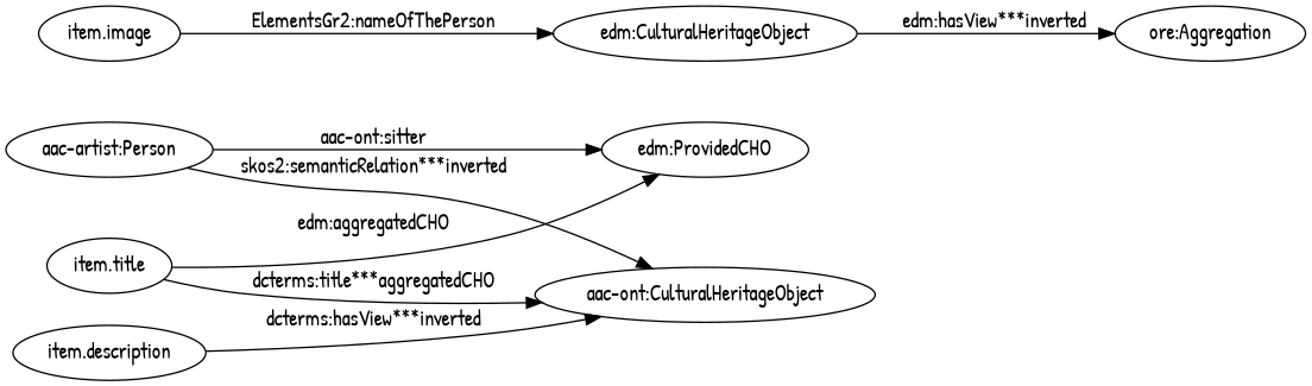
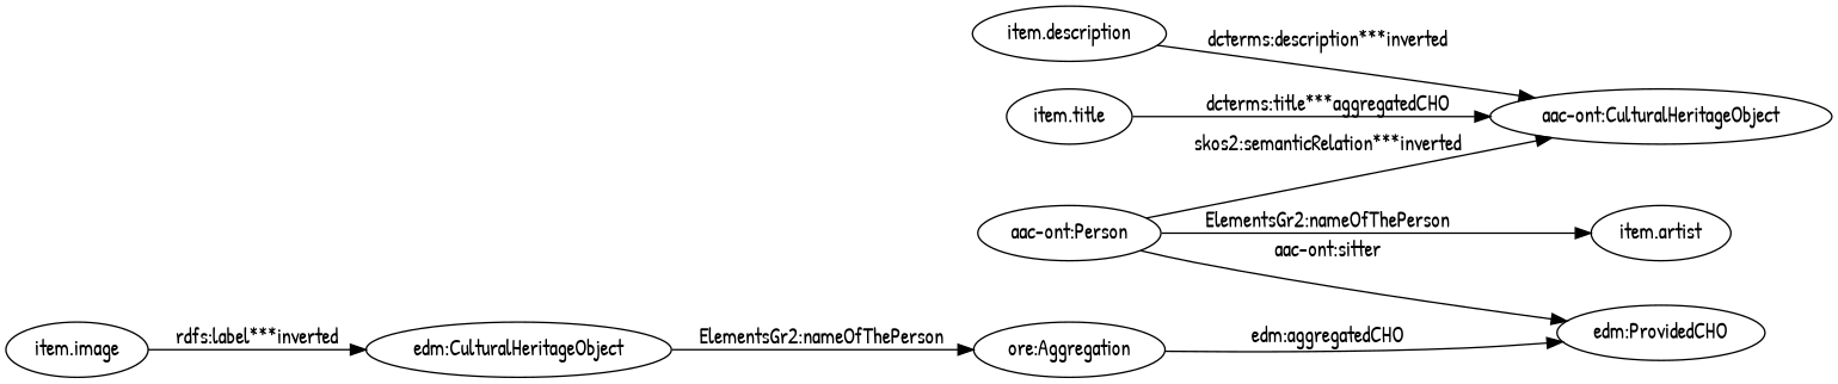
  digraph {
    fontname="Patrick Hand"
    rankdir=LR
    node [fontname="Patrick Hand" type=class_uri]
    edge [fontname="Patrick Hand" type=st_property_uri]
    n1 [label="aac-ont:CulturalHeritageObject"]
-   n2 [label="aac-artist:Person"]
+   n2 [label="aac-ont:Person"]
+   n3 [label="item.artist" type=attribute_name]
    n4 [label="edm:ProvidedCHO"]
    n5 [label="edm:CulturalHeritageObject"]
    n6 [label="ore:Aggregation"]
    n7 [label="item.description" type=attribute_name]
    n8 [label="item.image" type=attribute_name]
    n9 [label="item.title" type=attribute_name]
    n2 -> n1 [label="skos2:semanticRelation***inverted" type=inherited]
+   n2 -> n3 [label="ElementsGr2:nameOfThePerson"]
    n2 -> n4 [label="aac-ont:sitter" type=direct_property_uri]
-   n5 -> n6 [label="edm:hasView***inverted" type=direct_property_uri]
-   n9 -> n4 [label="edm:aggregatedCHO" type=direct_property_uri]
-   n7 -> n1 [label="dcterms:hasView***inverted"]
-   n8 -> n5 [label="ElementsGr2:nameOfThePerson"]
+   n5 -> n6 [label="ElementsGr2:nameOfThePerson" type=direct_property_uri]
+   n6 -> n4 [label="edm:aggregatedCHO" type=direct_property_uri]
+   n7 -> n1 [label="dcterms:description***inverted"]
+   n8 -> n5 [label="rdfs:label***inverted"]
    n9 -> n1 [label="dcterms:title***aggregatedCHO"]
  }
